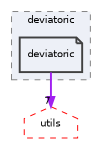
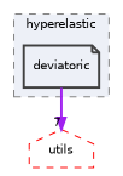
  digraph {
    compound=true
    node [fillcolor="#edf0f7" fontname=Helvetica fontsize=10]
    n1 [color=grey25 label=deviatoric shape=note style="filled,bold,"]
    n2 [color=red label=utils shape=house style="dashed,"]
    subgraph cluster_1 {
      bgcolor="#edf0f7"
      fontname=Helvetica
      fontsize=10
-     label=deviatoric
+     label=hyperelastic
      pencolor=grey50
      style="filled,dashed,"
      n1
    }
    n1 -> n2 [fontname=Helvetica fontsize=10 headlabel=7 labeldistance=1.5 labelfontname=Helvetica labelfontsize=10 color=purple style=bold]
  }
